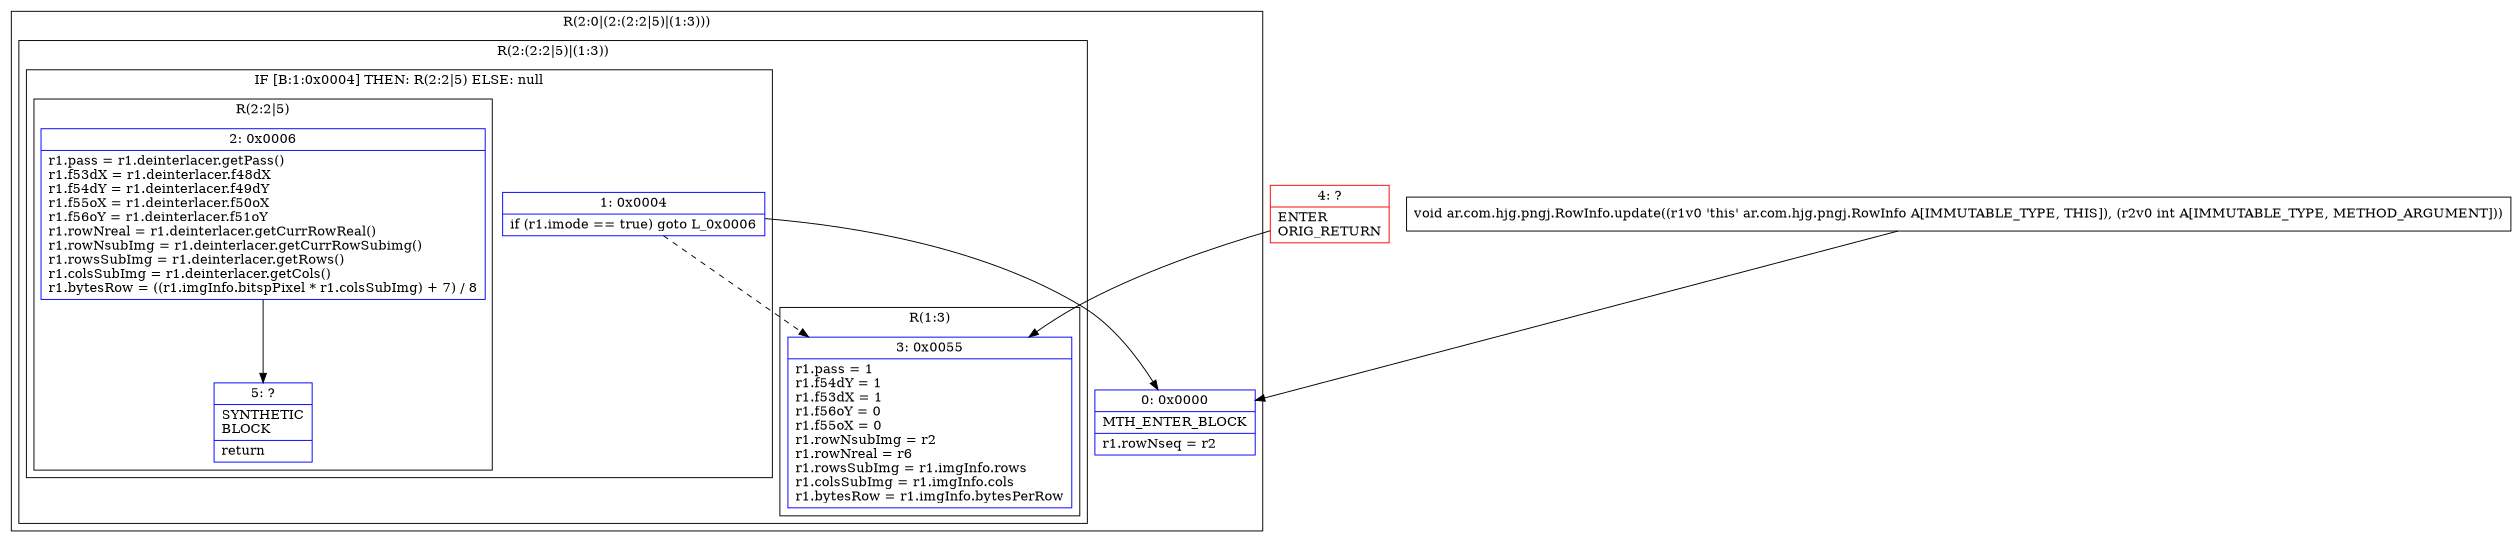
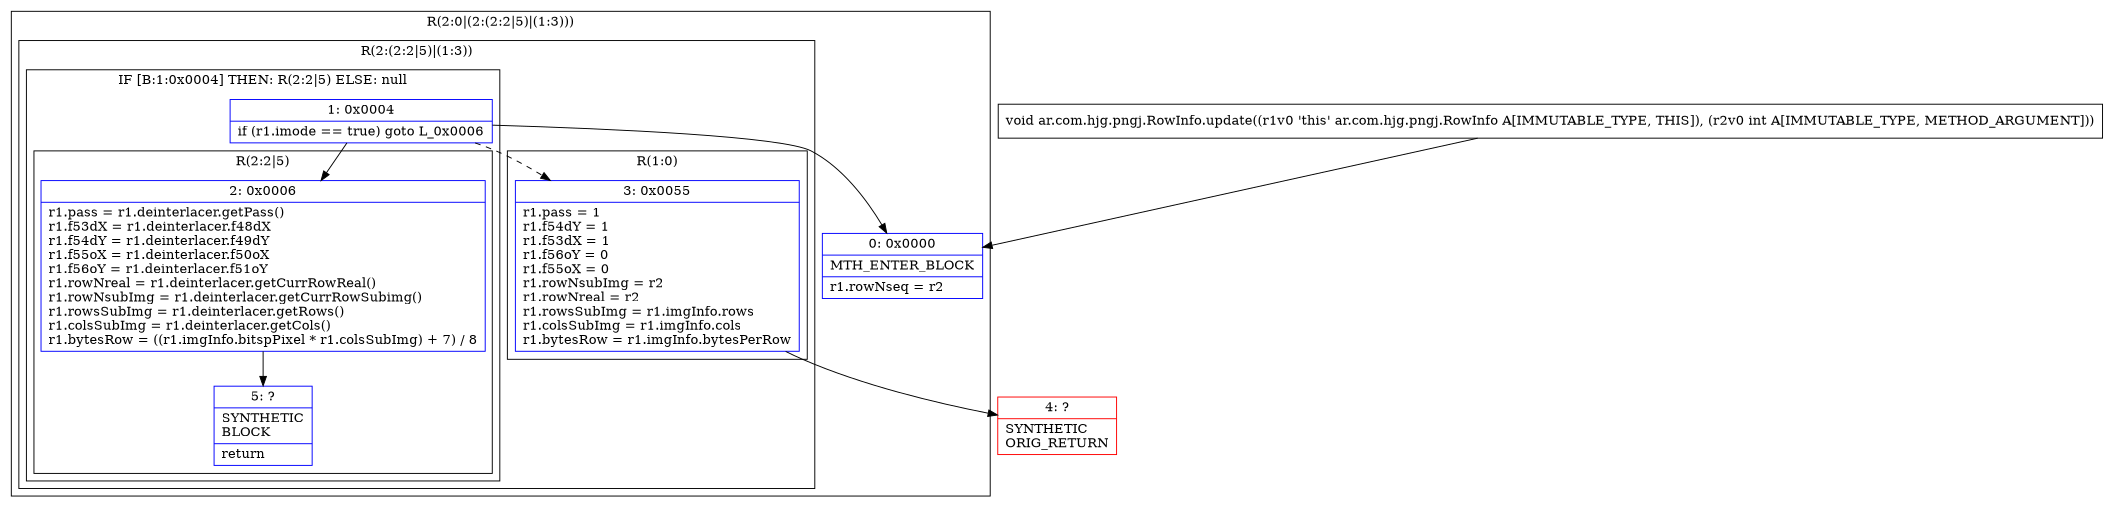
  digraph {
    node [color=blue shape=record]
    n1 [label="{2\:\ 0x0006|r1.pass = r1.deinterlacer.getPass()\lr1.f53dX = r1.deinterlacer.f48dX\lr1.f54dY = r1.deinterlacer.f49dY\lr1.f55oX = r1.deinterlacer.f50oX\lr1.f56oY = r1.deinterlacer.f51oY\lr1.rowNreal = r1.deinterlacer.getCurrRowReal()\lr1.rowNsubImg = r1.deinterlacer.getCurrRowSubimg()\lr1.rowsSubImg = r1.deinterlacer.getRows()\lr1.colsSubImg = r1.deinterlacer.getCols()\lr1.bytesRow = ((r1.imgInfo.bitspPixel * r1.colsSubImg) + 7) \/ 8\l}"]
    n2 [label="{5\:\ ?|SYNTHETIC\lBLOCK\l|return\l}"]
    n3 [label="{1\:\ 0x0004|if (r1.imode == true) goto L_0x0006\l}"]
-   n4 [label="{3\:\ 0x0055|r1.pass = 1\lr1.f54dY = 1\lr1.f53dX = 1\lr1.f56oY = 0\lr1.f55oX = 0\lr1.rowNsubImg = r2\lr1.rowNreal = r6\lr1.rowsSubImg = r1.imgInfo.rows\lr1.colsSubImg = r1.imgInfo.cols\lr1.bytesRow = r1.imgInfo.bytesPerRow\l}"]
+   n4 [label="{3\:\ 0x0055|r1.pass = 1\lr1.f54dY = 1\lr1.f53dX = 1\lr1.f56oY = 0\lr1.f55oX = 0\lr1.rowNsubImg = r2\lr1.rowNreal = r2\lr1.rowsSubImg = r1.imgInfo.rows\lr1.colsSubImg = r1.imgInfo.cols\lr1.bytesRow = r1.imgInfo.bytesPerRow\l}"]
    n5 [label="{0\:\ 0x0000|MTH_ENTER_BLOCK\l|r1.rowNseq = r2\l}"]
-   n6 [color=red label="{4\:\ ?|ENTER\lORIG_RETURN\l}"]
+   n6 [color=red label="{4\:\ ?|SYNTHETIC\lORIG_RETURN\l}"]
    n7 [label="{void ar.com.hjg.pngj.RowInfo.update((r1v0 'this' ar.com.hjg.pngj.RowInfo A[IMMUTABLE_TYPE, THIS]), (r2v0 int A[IMMUTABLE_TYPE, METHOD_ARGUMENT])) }" color=""]
    subgraph cluster_1 {
      label="R(2:0|(2:(2:2|5)|(1:3)))"
      n5
      subgraph cluster_2 {
        label="R(2:(2:2|5)|(1:3))"
        subgraph cluster_3 {
          label="IF [B:1:0x0004] THEN: R(2:2|5) ELSE: null"
          n3
          subgraph cluster_4 {
            label="R(2:2|5)"
            n1
            n2
          }
        }
        subgraph cluster_5 {
-         label="R(1:3)"
+         label="R(1:0)"
          n4
        }
      }
    }
    n1 -> n2
+   n3 -> n1
    n3 -> n4 [style=dashed]
    n3 -> n5
-   n6 -> n4
+   n4 -> n6
    n7 -> n5
  }
